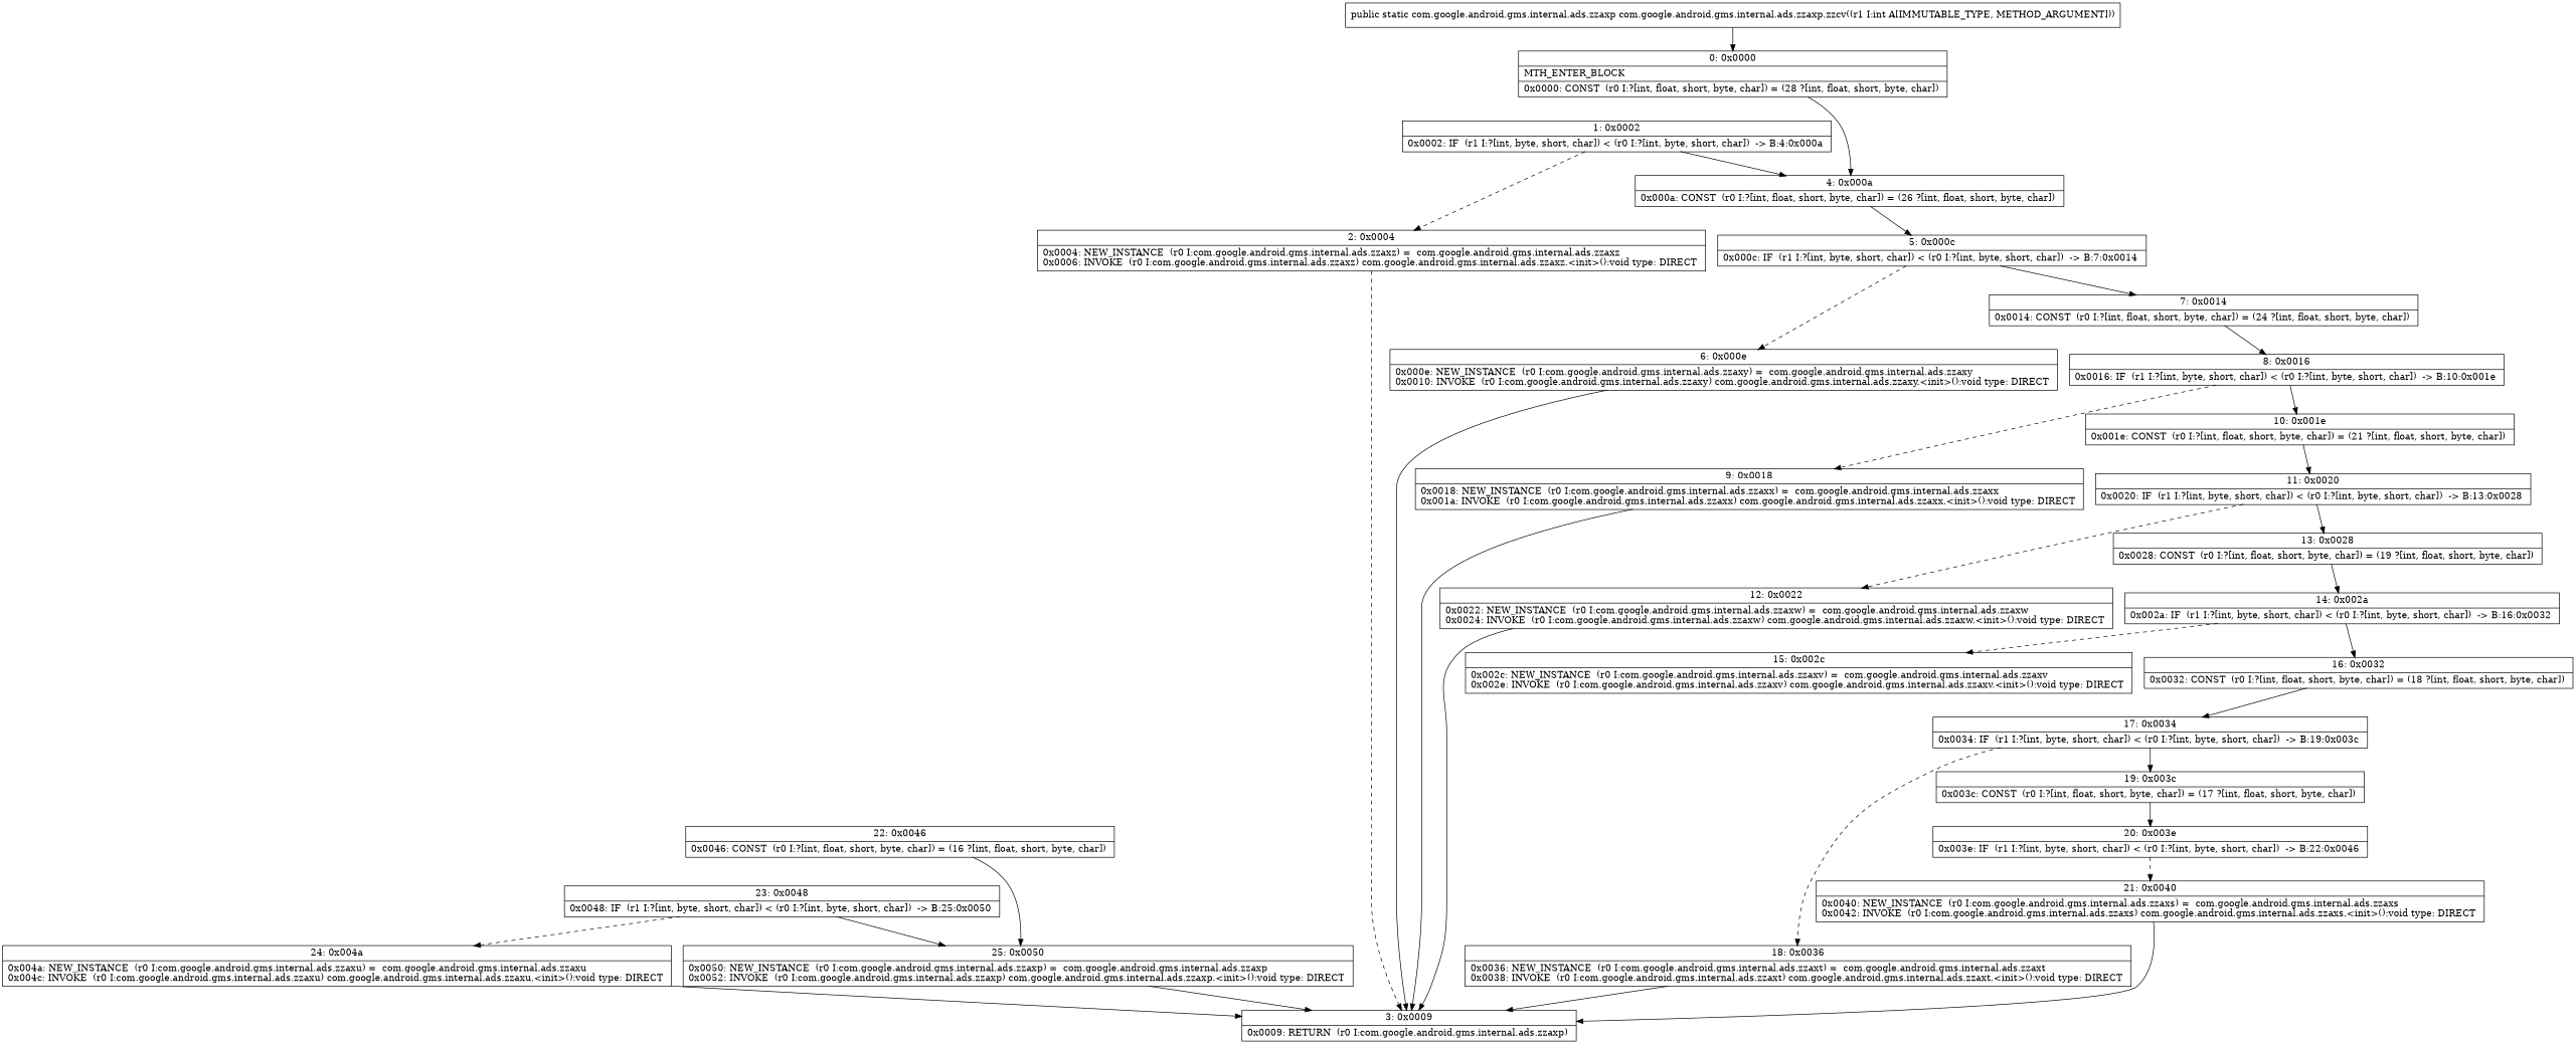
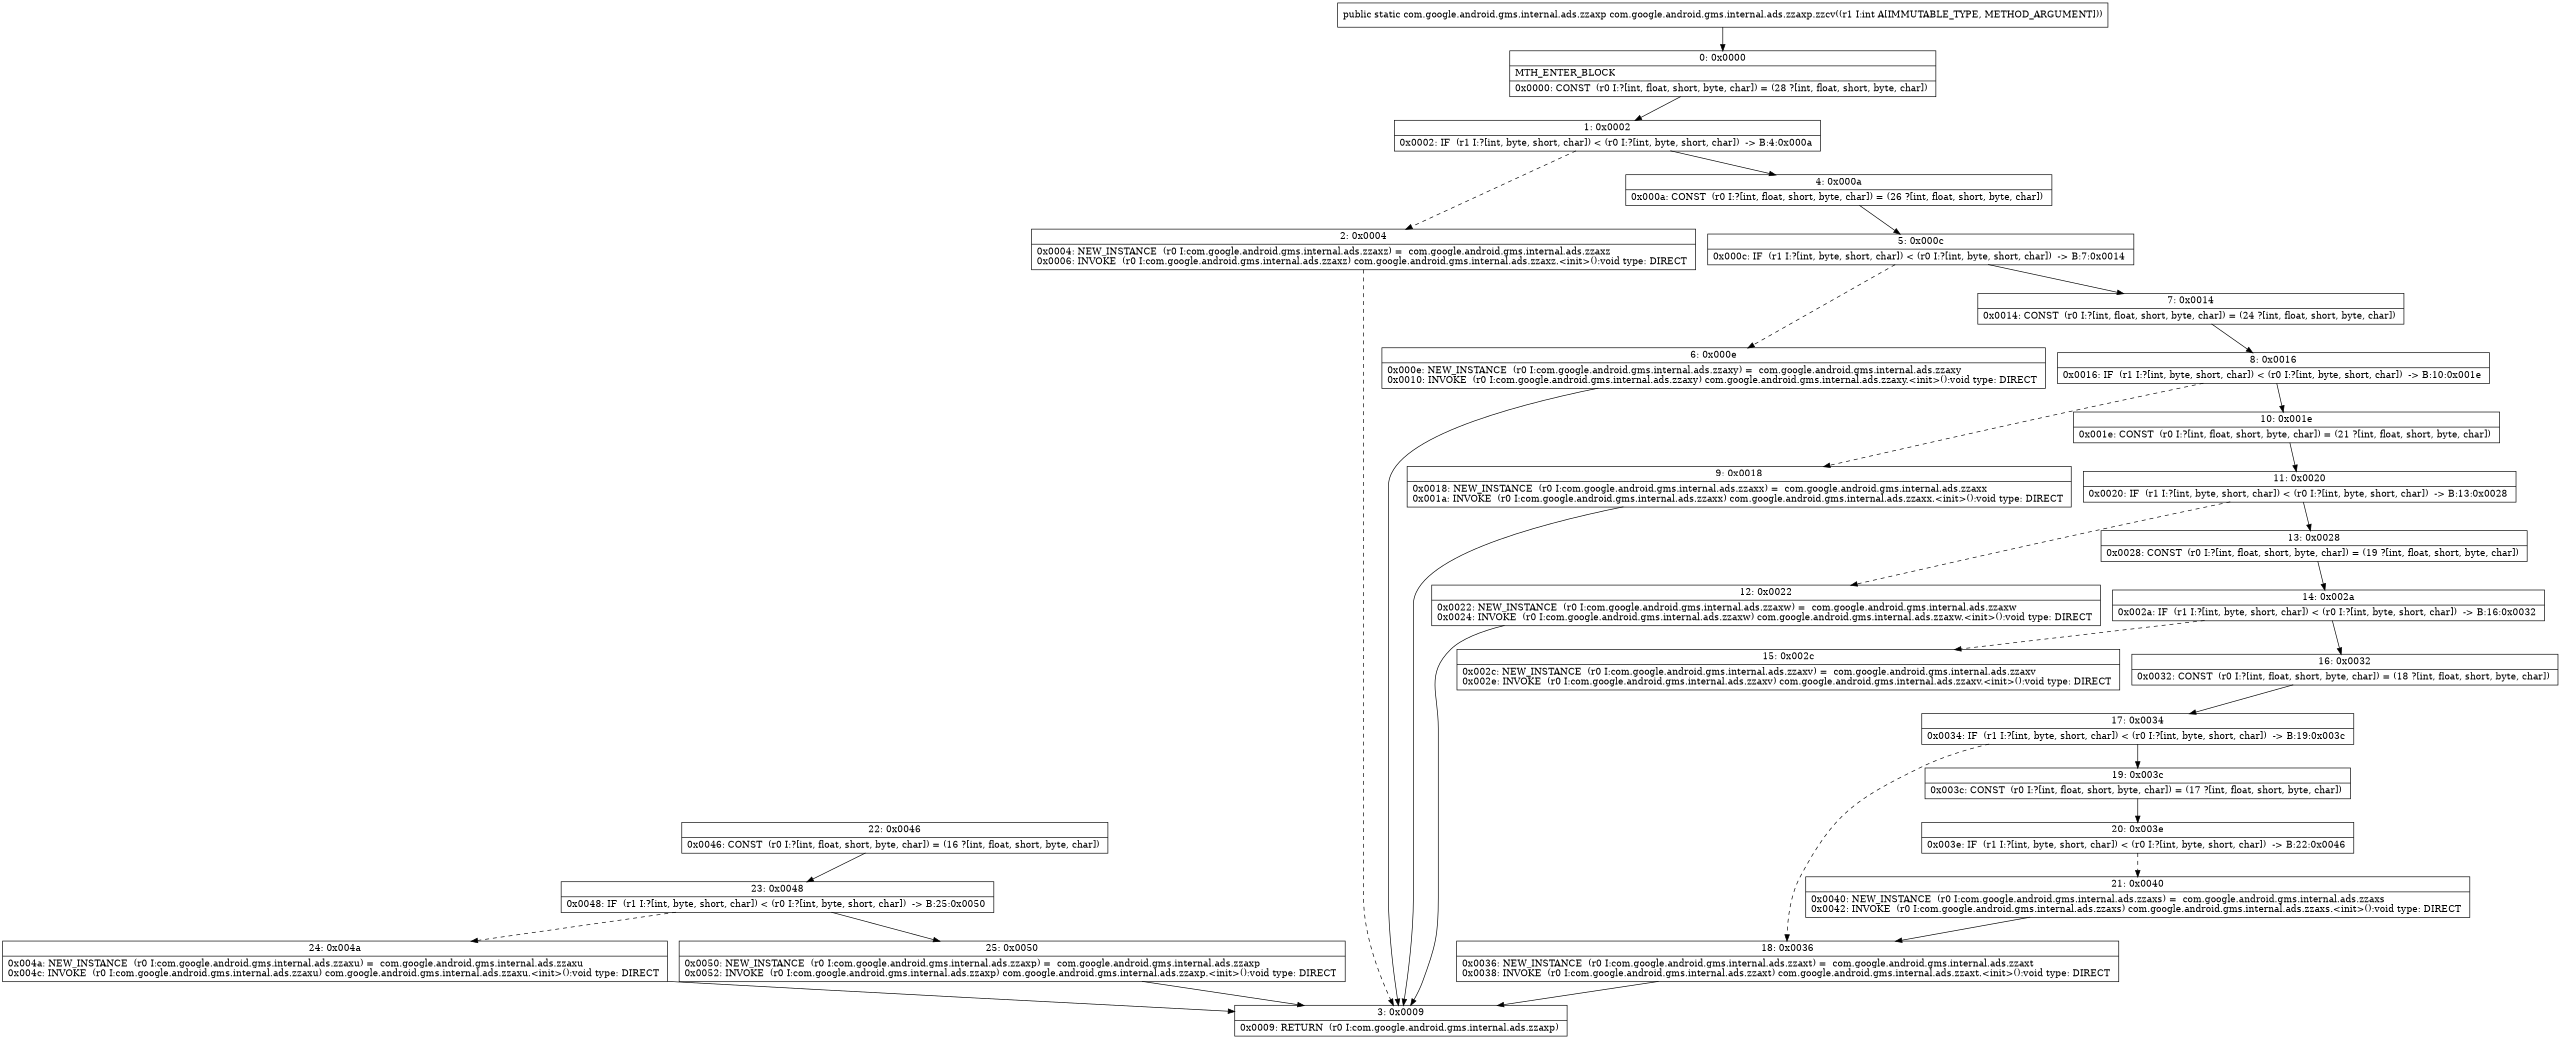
  digraph {
    node [shape=record]
    n1 [label="{0\:\ 0x0000|MTH_ENTER_BLOCK\l|0x0000: CONST  (r0 I:?[int, float, short, byte, char]) = (28 ?[int, float, short, byte, char]) \l}"]
    n2 [label="{1\:\ 0x0002|0x0002: IF  (r1 I:?[int, byte, short, char]) \< (r0 I:?[int, byte, short, char])  \-\> B:4:0x000a \l}"]
    n3 [label="{2\:\ 0x0004|0x0004: NEW_INSTANCE  (r0 I:com.google.android.gms.internal.ads.zzaxz) =  com.google.android.gms.internal.ads.zzaxz \l0x0006: INVOKE  (r0 I:com.google.android.gms.internal.ads.zzaxz) com.google.android.gms.internal.ads.zzaxz.\<init\>():void type: DIRECT \l}"]
    n4 [label="{4\:\ 0x000a|0x000a: CONST  (r0 I:?[int, float, short, byte, char]) = (26 ?[int, float, short, byte, char]) \l}"]
    n5 [label="{3\:\ 0x0009|0x0009: RETURN  (r0 I:com.google.android.gms.internal.ads.zzaxp) \l}"]
    n6 [label="{5\:\ 0x000c|0x000c: IF  (r1 I:?[int, byte, short, char]) \< (r0 I:?[int, byte, short, char])  \-\> B:7:0x0014 \l}"]
    n7 [label="{6\:\ 0x000e|0x000e: NEW_INSTANCE  (r0 I:com.google.android.gms.internal.ads.zzaxy) =  com.google.android.gms.internal.ads.zzaxy \l0x0010: INVOKE  (r0 I:com.google.android.gms.internal.ads.zzaxy) com.google.android.gms.internal.ads.zzaxy.\<init\>():void type: DIRECT \l}"]
    n8 [label="{7\:\ 0x0014|0x0014: CONST  (r0 I:?[int, float, short, byte, char]) = (24 ?[int, float, short, byte, char]) \l}"]
    n9 [label="{8\:\ 0x0016|0x0016: IF  (r1 I:?[int, byte, short, char]) \< (r0 I:?[int, byte, short, char])  \-\> B:10:0x001e \l}"]
    n10 [label="{9\:\ 0x0018|0x0018: NEW_INSTANCE  (r0 I:com.google.android.gms.internal.ads.zzaxx) =  com.google.android.gms.internal.ads.zzaxx \l0x001a: INVOKE  (r0 I:com.google.android.gms.internal.ads.zzaxx) com.google.android.gms.internal.ads.zzaxx.\<init\>():void type: DIRECT \l}"]
    n11 [label="{10\:\ 0x001e|0x001e: CONST  (r0 I:?[int, float, short, byte, char]) = (21 ?[int, float, short, byte, char]) \l}"]
    n12 [label="{11\:\ 0x0020|0x0020: IF  (r1 I:?[int, byte, short, char]) \< (r0 I:?[int, byte, short, char])  \-\> B:13:0x0028 \l}"]
    n13 [label="{12\:\ 0x0022|0x0022: NEW_INSTANCE  (r0 I:com.google.android.gms.internal.ads.zzaxw) =  com.google.android.gms.internal.ads.zzaxw \l0x0024: INVOKE  (r0 I:com.google.android.gms.internal.ads.zzaxw) com.google.android.gms.internal.ads.zzaxw.\<init\>():void type: DIRECT \l}"]
    n14 [label="{13\:\ 0x0028|0x0028: CONST  (r0 I:?[int, float, short, byte, char]) = (19 ?[int, float, short, byte, char]) \l}"]
    n15 [label="{14\:\ 0x002a|0x002a: IF  (r1 I:?[int, byte, short, char]) \< (r0 I:?[int, byte, short, char])  \-\> B:16:0x0032 \l}"]
    n16 [label="{15\:\ 0x002c|0x002c: NEW_INSTANCE  (r0 I:com.google.android.gms.internal.ads.zzaxv) =  com.google.android.gms.internal.ads.zzaxv \l0x002e: INVOKE  (r0 I:com.google.android.gms.internal.ads.zzaxv) com.google.android.gms.internal.ads.zzaxv.\<init\>():void type: DIRECT \l}"]
    n17 [label="{16\:\ 0x0032|0x0032: CONST  (r0 I:?[int, float, short, byte, char]) = (18 ?[int, float, short, byte, char]) \l}"]
    n18 [label="{17\:\ 0x0034|0x0034: IF  (r1 I:?[int, byte, short, char]) \< (r0 I:?[int, byte, short, char])  \-\> B:19:0x003c \l}"]
    n19 [label="{18\:\ 0x0036|0x0036: NEW_INSTANCE  (r0 I:com.google.android.gms.internal.ads.zzaxt) =  com.google.android.gms.internal.ads.zzaxt \l0x0038: INVOKE  (r0 I:com.google.android.gms.internal.ads.zzaxt) com.google.android.gms.internal.ads.zzaxt.\<init\>():void type: DIRECT \l}"]
    n20 [label="{19\:\ 0x003c|0x003c: CONST  (r0 I:?[int, float, short, byte, char]) = (17 ?[int, float, short, byte, char]) \l}"]
    n21 [label="{20\:\ 0x003e|0x003e: IF  (r1 I:?[int, byte, short, char]) \< (r0 I:?[int, byte, short, char])  \-\> B:22:0x0046 \l}"]
    n22 [label="{21\:\ 0x0040|0x0040: NEW_INSTANCE  (r0 I:com.google.android.gms.internal.ads.zzaxs) =  com.google.android.gms.internal.ads.zzaxs \l0x0042: INVOKE  (r0 I:com.google.android.gms.internal.ads.zzaxs) com.google.android.gms.internal.ads.zzaxs.\<init\>():void type: DIRECT \l}"]
    n23 [label="{22\:\ 0x0046|0x0046: CONST  (r0 I:?[int, float, short, byte, char]) = (16 ?[int, float, short, byte, char]) \l}"]
    n24 [label="{23\:\ 0x0048|0x0048: IF  (r1 I:?[int, byte, short, char]) \< (r0 I:?[int, byte, short, char])  \-\> B:25:0x0050 \l}"]
    n25 [label="{24\:\ 0x004a|0x004a: NEW_INSTANCE  (r0 I:com.google.android.gms.internal.ads.zzaxu) =  com.google.android.gms.internal.ads.zzaxu \l0x004c: INVOKE  (r0 I:com.google.android.gms.internal.ads.zzaxu) com.google.android.gms.internal.ads.zzaxu.\<init\>():void type: DIRECT \l}"]
    n26 [label="{25\:\ 0x0050|0x0050: NEW_INSTANCE  (r0 I:com.google.android.gms.internal.ads.zzaxp) =  com.google.android.gms.internal.ads.zzaxp \l0x0052: INVOKE  (r0 I:com.google.android.gms.internal.ads.zzaxp) com.google.android.gms.internal.ads.zzaxp.\<init\>():void type: DIRECT \l}"]
    n27 [label="{public static com.google.android.gms.internal.ads.zzaxp com.google.android.gms.internal.ads.zzaxp.zzcv((r1 I:int A[IMMUTABLE_TYPE, METHOD_ARGUMENT])) }"]
-   n1 -> n4
+   n1 -> n2
    n2 -> n3 [style=dashed]
    n2 -> n4
    n3 -> n5 [style=dashed]
    n4 -> n6
    n6 -> n7 [style=dashed]
    n6 -> n8
    n7 -> n5
    n8 -> n9
    n9 -> n10 [style=dashed]
    n9 -> n11
    n10 -> n5
    n11 -> n12
    n12 -> n13 [style=dashed]
    n12 -> n14
    n13 -> n5
    n14 -> n15
    n15 -> n16 [style=dashed]
    n15 -> n17
    n17 -> n18
    n18 -> n19 [style=dashed]
    n18 -> n20
    n19 -> n5
    n20 -> n21
    n21 -> n22 [style=dashed]
-   n22 -> n5
-   n23 -> n26
+   n22 -> n19
+   n23 -> n24
    n24 -> n25 [style=dashed]
    n24 -> n26
    n25 -> n5
    n26 -> n5
    n27 -> n1
  }
